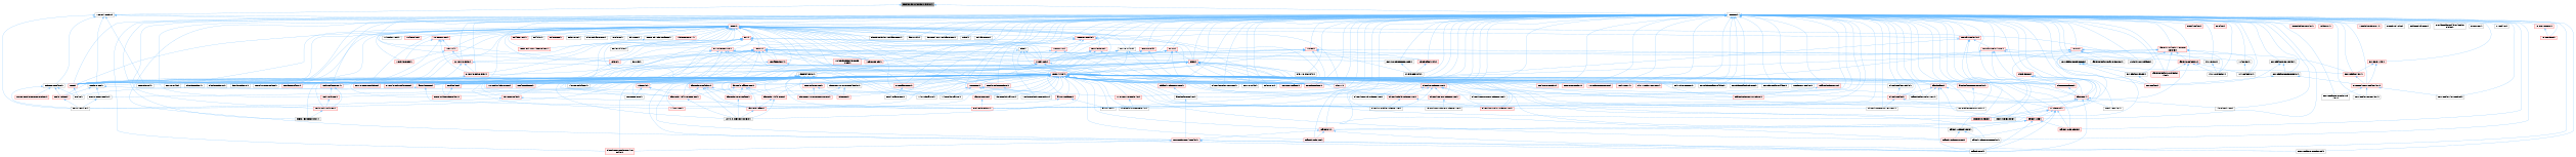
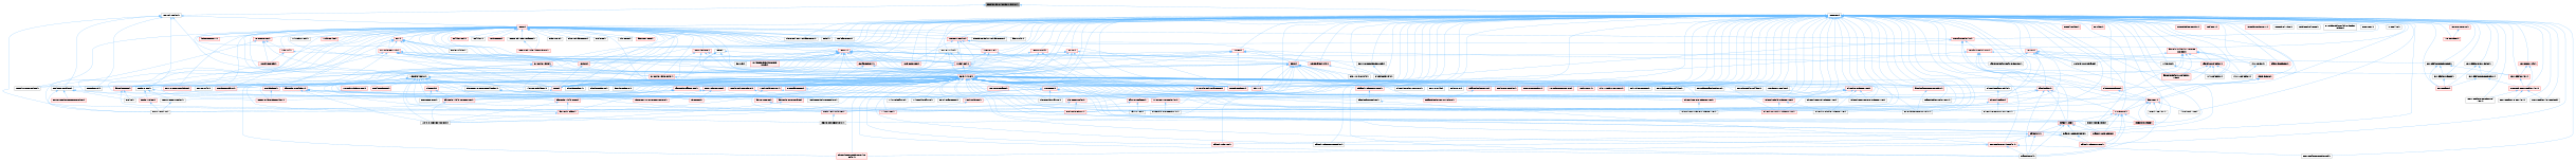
  digraph {
    node [color=red fillcolor="#FFF0F0" fontname=Helvetica fontsize=10 shape=box style=filled]
    edge [color=steelblue1 dir=back fontname=Helvetica fontsize=10 labelfontname=Helvetica labelfontsize=10 style=solid]
    n1 [color=gray40 fillcolor=grey60 fontcolor=black height=0.2 label="EngineNetworkCustomVersion.h" width=0.4]
    n2 [color=grey40 fillcolor=white height=0.2 label="NetworkVersion.h" width=0.4]
    n3 [color=grey40 fillcolor=white height=0.2 label="Vector2D.h" width=0.4]
    n4 [color=grey40 fillcolor=white height=0.2 label="DataChannel.h" width=0.4]
    n5 [color=grey40 fillcolor=white height=0.2 label="DemoNetDriver.h" width=0.4]
    n6 [color=grey40 fillcolor=white height=0.2 label="NetSerialization.h" width=0.4]
    n7 [color=grey40 fillcolor=white height=0.2 label="PackageMapClient.h" width=0.4]
    n8 [color=grey40 fillcolor=white height=0.2 label="ReplayTypes.h" width=0.4]
    n9 [height=0.2 label="Vector.h" width=0.4]
    n10 [color=grey40 fillcolor=white height=0.2 label="AndroidInputInterface.h" width=0.4]
    n11 [height=0.2 label="Core.h" width=0.4]
    n12 [height=0.2 label="CoreMinimal.h" width=0.4]
    n13 [height=0.2 label="CoreSharedPCH.h" width=0.4]
    n14 [height=0.2 label="InputState.h" width=0.4]
    n15 [color=grey40 fillcolor=white height=0.2 label="PlanePositionGizmo.h" width=0.4]
    n16 [height=0.2 label="MeshAttributeArray.h" width=0.4]
    n17 [height=0.2 label="RenderTransform.h" width=0.4]
    n18 [height=0.2 label="RigVM.h" width=0.4]
    n19 [height=0.2 label="StaticMeshOperations.h" width=0.4]
    n20 [height=0.2 label="SweepGenerator.h" width=0.4]
    n21 [height=0.2 label="NoExportTypes.h" width=0.4]
    n22 [height=0.2 label="UnrealMath.h" width=0.4]
    n23 [height=0.2 label="Variant.h" width=0.4]
    n24 [height=0.2 label="ConfigCacheIni.h" width=0.4]
    n25 [color=grey40 fillcolor=white height=0.2 label="ConvexHull2d.h" width=0.4]
    n26 [height=0.2 label="DynamicMesh3.h" width=0.4]
    n27 [height=0.2 label="DynamicMeshOverlay.h" width=0.4]
    n28 [color=grey40 fillcolor=white height=0.2 label="FlatTriangulationMeshGenerator.h" width=0.4]
    n29 [color=grey40 fillcolor=white height=0.2 label="GeomUtils.h" width=0.4]
    n30 [height=0.2 label="InterpCurve.h" width=0.4]
    n31 [height=0.2 label="InterpCurvePoint.h" width=0.4]
    n32 [height=0.2 label="MovieSceneTracksProperty\lTypes.h" width=0.4]
    n33 [color=grey40 fillcolor=white height=0.2 label="PlanarPolygonMeshGenerator.h" width=0.4]
    n34 [color=grey40 fillcolor=white height=0.2 label="Sobol.h" width=0.4]
    n35 [color=grey40 fillcolor=white height=0.2 label="StairGenerator.h" width=0.4]
    n36 [height=0.2 label="TransformCalculus.h" width=0.4]
    n37 [height=0.2 label="Vector4.h" width=0.4]
    n38 [height=0.2 label="AnyButtonInputBehavior.h" width=0.4]
    n39 [color=grey40 fillcolor=white height=0.2 label="SingleClickOrDragBehavior.h" width=0.4]
    n40 [color=grey40 fillcolor=white height=0.2 label="BPVariableDragDropAction.h" width=0.4]
    n41 [color=grey40 fillcolor=white height=0.2 label="BlueprintActionMenuItem.h" width=0.4]
    n42 [color=grey40 fillcolor=white height=0.2 label="BlueprintBoundEventNodeSpawner.h" width=0.4]
    n43 [color=grey40 fillcolor=white height=0.2 label="BlueprintBoundNodeSpawner.h" width=0.4]
    n44 [color=grey40 fillcolor=white height=0.2 label="BlueprintComponentNodeSpawner.h" width=0.4]
    n45 [height=0.2 label="BlueprintConnectionDrawing\lPolicy.h" width=0.4]
    n46 [color=grey40 fillcolor=white height=0.2 label="BlueprintDragDropMenuItem.h" width=0.4]
    n47 [height=0.2 label="BlueprintEditor.h" width=0.4]
    n48 [color=grey40 fillcolor=white height=0.2 label="BlueprintEditorModule.h" width=0.4]
    n49 [height=0.2 label="BlueprintEventNodeSpawner.h" width=0.4]
    n50 [height=0.2 label="BlueprintFieldNodeSpawner.h" width=0.4]
    n51 [height=0.2 label="BlueprintFunctionNodeSpawner.h" width=0.4]
    n52 [color=grey40 fillcolor=white height=0.2 label="BlueprintVariableNodeSpawner.h" width=0.4]
    n53 [height=0.2 label="BlueprintNodeSpawner.h" width=0.4]
    n54 [height=0.2 label="ConnectionDrawingPolicy.h" width=0.4]
    n55 [color=grey40 fillcolor=white height=0.2 label="SGraphPanel.h" width=0.4]
    n56 [color=grey40 fillcolor=white height=0.2 label="ConvexHull2.h" width=0.4]
    n57 [color=grey40 fillcolor=white height=0.2 label="Delaunay2.h" width=0.4]
    n58 [height=0.2 label="DesignerExtension.h" width=0.4]
    n59 [height=0.2 label="EdGraphNode_Comment.h" width=0.4]
    n60 [color=grey40 fillcolor=white height=0.2 label="GraphEditorSettings.h" width=0.4]
    n61 [height=0.2 label="EdGraphSchema_K2.h" width=0.4]
    n62 [height=0.2 label="EdGraphSchema_K2_Actions.h" width=0.4]
    n63 [height=0.2 label="Geometry.h" width=0.4]
    n64 [height=0.2 label="SDesignSurface.h" width=0.4]
    n65 [height=0.2 label="SNodePanel.h" width=0.4]
    n66 [color=grey40 fillcolor=white height=0.2 label="SCommentBubble.h" width=0.4]
    n67 [height=0.2 label="SGraphNode.h" width=0.4]
    n68 [height=0.2 label="SGraphNodeK2Base.h" width=0.4]
    n69 [color=grey40 fillcolor=white height=0.2 label="SGraphNodeResizable.h" width=0.4]
    n70 [height=0.2 label="SGraphNodeComment.h" width=0.4]
    n71 [color=grey40 fillcolor=white height=0.2 label="SGraphNodeDocumentation.h" width=0.4]
    n72 [height=0.2 label="SGraphPin.h" width=0.4]
    n73 [height=0.2 label="SGraphNodeKnot.h" width=0.4]
    n74 [height=0.2 label="GizmoInterfaces.h" width=0.4]
    n75 [color=grey40 fillcolor=white height=0.2 label="GizmoMath.h" width=0.4]
    n76 [height=0.2 label="GraphEditor.h" width=0.4]
    n77 [color=grey40 fillcolor=white height=0.2 label="SGraphEditorActionMenu.h" width=0.4]
    n78 [height=0.2 label="GraphEditorDragDropAction.h" width=0.4]
    n79 [height=0.2 label="ISequencerSection.h" width=0.4]
    n80 [height=0.2 label="K2Node_CustomEvent.h" width=0.4]
    n81 [height=0.2 label="MeshAttributes.h" width=0.4]
    n82 [height=0.2 label="MeshAutoUV.h" width=0.4]
    n83 [color=grey40 fillcolor=white height=0.2 label="MeshDescriptionOperations.h" width=0.4]
    n84 [color=grey40 fillcolor=white height=0.2 label="RevolveGenerator.h" width=0.4]
    n85 [height=0.2 label="RigVMActionMenuItem.h" width=0.4]
    n86 [color=grey40 fillcolor=white height=0.2 label="SPinValueInspector.h" width=0.4]
    n87 [height=0.2 label="SlateRotatedRect.h" width=0.4]
    n88 [color=grey40 fillcolor=white height=0.2 label="SoundClassEditorUtilities.h" width=0.4]
    n89 [color=grey40 fillcolor=white height=0.2 label="SoundClassGraphSchema.h" width=0.4]
    n90 [color=grey40 fillcolor=white height=0.2 label="SoundCueEditorUtilities.h" width=0.4]
    n91 [color=grey40 fillcolor=white height=0.2 label="ZOrderCurvePoints.h" width=0.4]
    n92 [color=grey40 fillcolor=white height=0.2 label="SCurveEditorEventChannel.h" width=0.4]
    n93 [color=grey40 fillcolor=white height=0.2 label="STrackAreaView.h" width=0.4]
    n94 [color=grey40 fillcolor=white height=0.2 label="VirtualTrackArea.h" width=0.4]
    n95 [height=0.2 label="StaticMeshAttributes.h" width=0.4]
    n96 [color=grey40 fillcolor=white height=0.2 label="StaticMeshDescription.h" width=0.4]
    n97 [height=0.2 label="DynamicMeshAttributeSet.h" width=0.4]
    n98 [height=0.2 label="Class.h" width=0.4]
    n99 [color=grey40 fillcolor=white height=0.2 label="RigVMPythonUtils.h" width=0.4]
    n100 [height=0.2 label="TransformCalculus2D.h" width=0.4]
    n101 [color=grey40 fillcolor=white height=0.2 label="CurveEditorScreenSpace.h" width=0.4]
    n102 [height=0.2 label="SCurveEditorView.h" width=0.4]
    n103 [height=0.2 label="CurveEditor.h" width=0.4]
    n104 [color=grey40 fillcolor=white height=0.2 label="CurveEditorHelpers.h" width=0.4]
    n105 [height=0.2 label="SInteractiveCurveEditorView.h" width=0.4]
    n106 [color=grey40 fillcolor=white height=0.2 label="SCurveEditorEventChannel\lView.h" width=0.4]
    n107 [color=grey40 fillcolor=white height=0.2 label="SCurveEditorKeyBarView.h" width=0.4]
    n108 [color=grey40 fillcolor=white height=0.2 label="SCurveEditorViewStacked.h" width=0.4]
    n109 [color=grey40 fillcolor=white height=0.2 label="CommonRenderResources.h" width=0.4]
    n110 [height=0.2 label="GenericApplication.h" width=0.4]
    n111 [height=0.2 label="RenderGraphUtils.h" width=0.4]
    n112 [color=grey40 fillcolor=white height=0.2 label="PixelShaderUtils.h" width=0.4]
    n113 [height=0.2 label="GenericPlatformApplication\lMisc.h" width=0.4]
    n114 [color=grey40 fillcolor=white height=0.2 label="LinuxApplication.h" width=0.4]
    n115 [color=grey40 fillcolor=white height=0.2 label="NullApplication.h" width=0.4]
    n116 [height=0.2 label="BCSplineFilter.h" width=0.4]
    n117 [height=0.2 label="Box2D.h" width=0.4]
    n118 [height=0.2 label="BoxFilter.h" width=0.4]
    n119 [height=0.2 label="CurveDrawInfo.h" width=0.4]
    n120 [color=grey40 fillcolor=white height=0.2 label="CurveEditorSnapMetrics.h" width=0.4]
    n121 [color=grey40 fillcolor=white height=0.2 label="ICurveEditorDragOperation.h" width=0.4]
    n122 [height=0.2 label="GenericApplicationMessage\lHandler.h" width=0.4]
+   n123 [height=0.2 label="GestureDetector.h" width=0.4]
    n124 [color=grey40 fillcolor=white height=0.2 label="GenericPlatformSoftwareCursor.h" width=0.4]
    n125 [height=0.2 label="ICursor.h" width=0.4]
    n126 [color=grey40 fillcolor=white height=0.2 label="LinuxCursor.h" width=0.4]
    n127 [color=grey40 fillcolor=white height=0.2 label="NullCursor.h" width=0.4]
    n128 [height=0.2 label="IStretchableExtension.h" width=0.4]
    n129 [height=0.2 label="ITableRow.h" width=0.4]
    n130 [height=0.2 label="IntRect.h" width=0.4]
    n131 [height=0.2 label="KeyDrawParams.h" width=0.4]
    n132 [height=0.2 label="KeyRenderer.h" width=0.4]
    n133 [height=0.2 label="MaterialRenderProxy.h" width=0.4]
    n134 [color=grey40 fillcolor=white height=0.2 label="ProceduralNoise.h" width=0.4]
    n135 [color=grey40 fillcolor=white height=0.2 label="SObjectBindingTag.h" width=0.4]
    n136 [color=grey40 fillcolor=white height=0.2 label="SWorldPartitionBuildNavigation\lDialog.h" width=0.4]
    n137 [color=grey40 fillcolor=white height=0.2 label="SZoomPan.h" width=0.4]
    n138 [height=0.2 label="SlateVector2.h" width=0.4]
    n139 [color=grey40 fillcolor=white height=0.2 label="UVPacking.h" width=0.4]
    n140 [height=0.2 label="Vector2DHalf.h" width=0.4]
    n141 [color=grey40 fillcolor=white height=0.2 label="AbilitySystemComponent.h" width=0.4]
    n142 [height=0.2 label="Character.h" width=0.4]
    n143 [height=0.2 label="CharacterMovementComponent.h" width=0.4]
    n144 [color=grey40 fillcolor=white height=0.2 label="CharacterMovementReplication.h" width=0.4]
    n145 [color=grey40 fillcolor=white height=0.2 label="DamageEvents.h" width=0.4]
    n146 [height=0.2 label="EngineSharedPCH.h" width=0.4]
    n147 [height=0.2 label="GameplayAbilitySpec.h" width=0.4]
    n148 [height=0.2 label="GameplayEffect.h" width=0.4]
    n149 [height=0.2 label="GameplayAbilityTargetTypes.h" width=0.4]
    n150 [height=0.2 label="GameplayCueInterface.h" width=0.4]
    n151 [height=0.2 label="GameplayEffectTypes.h" width=0.4]
    n152 [height=0.2 label="GameplayPrediction.h" width=0.4]
    n153 [height=0.2 label="HitResult.h" width=0.4]
    n154 [color=grey40 fillcolor=white height=0.2 label="KismetMathLibrary.h" width=0.4]
    n155 [height=0.2 label="MoverSimulationTypes.h" width=0.4]
    n156 [height=0.2 label="PlayerController.h" width=0.4]
    n157 [height=0.2 label="ReplicatedState.h" width=0.4]
    n158 [height=0.2 label="RootMotionSource.h" width=0.4]
    n159 [color=grey40 fillcolor=white height=0.2 label="Engine.h" width=0.4]
    n160 [height=0.2 label="ReplayHelper.h" width=0.4]
    n161 [height=0.2 label="StructNetTokenDataStoreHelper.h" width=0.4]
    n162 [color=grey40 fillcolor=white height=0.2 label="DemoNetConnection.h" width=0.4]
    n163 [height=0.2 label="GameInstance.h" width=0.4]
    n164 [color=grey40 fillcolor=white height=0.2 label="AnimationMath.h" width=0.4]
    n165 [height=0.2 label="AudioDevice.h" width=0.4]
    n166 [color=grey40 fillcolor=white height=0.2 label="AxisAngleGizmo.h" width=0.4]
    n167 [color=grey40 fillcolor=white height=0.2 label="AxisPositionGizmo.h" width=0.4]
    n168 [height=0.2 label="AxisSources.h" width=0.4]
    n169 [color=grey40 fillcolor=white height=0.2 label="BezierUtilities.h" width=0.4]
    n170 [color=grey40 fillcolor=white height=0.2 label="Bounds.h" width=0.4]
    n171 [height=0.2 label="Box.h" width=0.4]
    n172 [height=0.2 label="BoxSphereBounds.h" width=0.4]
    n173 [color=grey40 fillcolor=white height=0.2 label="ContainmentQueries3.h" width=0.4]
    n174 [height=0.2 label="ConvexDecomposition3.h" width=0.4]
    n175 [color=grey40 fillcolor=white height=0.2 label="ConvexHull3.h" width=0.4]
    n176 [color=grey40 fillcolor=white height=0.2 label="DiTOrientedBox.h" width=0.4]
    n177 [height=0.2 label="DoubleFloat.h" width=0.4]
    n178 [height=0.2 label="LargeWorldRenderPosition.h" width=0.4]
    n179 [color=grey40 fillcolor=white height=0.2 label="FitOrientedBox2.h" width=0.4]
    n180 [color=grey40 fillcolor=white height=0.2 label="FitOrientedBox3.h" width=0.4]
    n181 [height=0.2 label="GenericOctree.h" width=0.4]
    n182 [height=0.2 label="IOSInputInterface.h" width=0.4]
    n183 [height=0.2 label="CapsuleShape.h" width=0.4]
    n184 [height=0.2 label="ColliderMesh.h" width=0.4]
    n185 [color=grey40 fillcolor=white height=0.2 label="Collision.h" width=0.4]
    n186 [height=0.2 label="ColorSpace.h" width=0.4]
    n187 [color=grey40 fillcolor=white height=0.2 label="Delaunay3.h" width=0.4]
    n188 [color=grey40 fillcolor=white height=0.2 label="DiscMeshGenerator.h" width=0.4]
    n189 [color=grey40 fillcolor=white height=0.2 label="DualQuat.h" width=0.4]
    n190 [color=grey40 fillcolor=white height=0.2 label="Edge.h" width=0.4]
    n191 [color=grey40 fillcolor=white height=0.2 label="FitKDOP3.h" width=0.4]
+   n192 [height=0.2 label="GeometrySet3.h" width=0.4]
    n193 [height=0.2 label="IndexUtil.h" width=0.4]
    n194 [height=0.2 label="MarchingCubes.h" width=0.4]
    n195 [height=0.2 label="IntVectorTypes.h" width=0.4]
    n196 [color=grey40 fillcolor=white height=0.2 label="LegacyEdModeInterfaces.h" width=0.4]
    n197 [height=0.2 label="LegacyEdModeWidgetHelpers.h" width=0.4]
    n198 [height=0.2 label="LightSceneProxy.h" width=0.4]
    n1 -> n2
    n1 -> n3
    n2 -> n4
    n2 -> n5
    n2 -> n6
    n2 -> n7
    n2 -> n8
    n2 -> n9
    n3 -> n9
    n3 -> n10
    n3 -> n11
    n3 -> n12
    n3 -> n13
    n3 -> n14
    n3 -> n15
    n3 -> n16
    n3 -> n17
    n3 -> n18
    n3 -> n19
    n3 -> n20
    n3 -> n21
    n3 -> n22
    n3 -> n23
    n3 -> n24
    n3 -> n25
    n3 -> n26
    n3 -> n27
    n3 -> n28
    n3 -> n29
    n3 -> n30
    n3 -> n31
    n3 -> n32
    n3 -> n33
    n3 -> n34
    n3 -> n35
    n3 -> n36
    n3 -> n37
    n3 -> n38
    n3 -> n39
    n3 -> n40
    n3 -> n41
    n3 -> n42
    n3 -> n43
    n3 -> n44
    n3 -> n45
    n3 -> n46
    n3 -> n47
    n3 -> n48
    n3 -> n49
    n3 -> n50
    n3 -> n51
    n3 -> n52
    n3 -> n53
    n3 -> n54
    n3 -> n55
    n3 -> n56
    n3 -> n57
    n3 -> n58
    n3 -> n59
    n3 -> n60
    n3 -> n61
    n3 -> n62
    n3 -> n63
    n3 -> n64
    n3 -> n65
    n3 -> n66
    n3 -> n67
    n3 -> n68
    n3 -> n69
    n3 -> n70
    n3 -> n71
    n3 -> n72
    n3 -> n73
    n3 -> n74
    n3 -> n75
    n3 -> n76
    n3 -> n77
    n3 -> n78
    n3 -> n79
    n3 -> n80
    n3 -> n81
    n3 -> n82
    n3 -> n83
    n3 -> n84
    n3 -> n85
    n3 -> n86
    n3 -> n87
    n3 -> n88
    n3 -> n89
    n3 -> n90
    n3 -> n91
    n3 -> n92
    n3 -> n93
    n3 -> n94
    n3 -> n95
    n3 -> n96
    n3 -> n97
    n3 -> n98
    n3 -> n99
    n3 -> n100
    n3 -> n101
    n3 -> n102
    n3 -> n103
    n3 -> n104
    n3 -> n105
    n3 -> n106
    n3 -> n107
    n3 -> n108
    n3 -> n109
    n3 -> n110
    n3 -> n111
    n3 -> n112
    n3 -> n113
    n3 -> n114
    n3 -> n115
    n3 -> n116
    n3 -> n117
    n3 -> n118
    n3 -> n119
    n3 -> n120
    n3 -> n121
    n3 -> n122
+   n3 -> n123
    n3 -> n124
    n3 -> n125
    n3 -> n126
    n3 -> n127
    n3 -> n128
    n3 -> n129
    n3 -> n130
    n3 -> n131
    n3 -> n132
    n3 -> n133
    n3 -> n134
    n3 -> n135
    n3 -> n136
    n3 -> n137
    n3 -> n138
    n3 -> n139
    n3 -> n140
    n6 -> n141
    n6 -> n142
    n6 -> n143
    n6 -> n144
    n6 -> n145
    n6 -> n146
    n6 -> n147
    n6 -> n148
    n6 -> n149
    n6 -> n150
    n6 -> n151
    n6 -> n152
    n6 -> n153
    n6 -> n154
    n6 -> n155
    n6 -> n156
    n6 -> n157
    n6 -> n158
    n7 -> n5
    n7 -> n159
    n7 -> n160
    n7 -> n161
    n8 -> n160
    n8 -> n162
    n8 -> n163
    n9 -> n10
    n9 -> n11
    n9 -> n12
    n9 -> n13
    n9 -> n14
    n9 -> n15
    n9 -> n16
    n9 -> n17
    n9 -> n18
    n9 -> n19
    n9 -> n20
    n9 -> n21
    n9 -> n22
    n9 -> n23
    n9 -> n24
    n9 -> n25
    n9 -> n26
    n9 -> n27
    n9 -> n28
    n9 -> n29
    n9 -> n30
    n9 -> n31
    n9 -> n32
    n9 -> n33
    n9 -> n34
    n9 -> n35
    n9 -> n36
    n9 -> n37
    n9 -> n164
    n9 -> n165
    n9 -> n166
    n9 -> n167
    n9 -> n168
    n9 -> n169
    n9 -> n170
    n9 -> n171
    n9 -> n172
    n9 -> n173
    n9 -> n174
    n9 -> n175
    n9 -> n176
    n9 -> n177
    n9 -> n178
    n9 -> n179
    n9 -> n180
    n9 -> n181
    n9 -> n182
    n9 -> n183
    n9 -> n184
    n9 -> n185
    n9 -> n186
    n9 -> n187
    n9 -> n188
    n9 -> n189
    n9 -> n190
    n9 -> n191
+   n9 -> n192
    n9 -> n193
    n9 -> n194
    n9 -> n195
    n9 -> n196
    n9 -> n197
    n9 -> n198
    n11 -> n159
    n12 -> n4
    n12 -> n5
    n12 -> n7
    n12 -> n8
    n12 -> n11
    n12 -> n13
    n12 -> n14
    n12 -> n15
    n12 -> n16
    n12 -> n17
    n12 -> n18
    n12 -> n19
    n12 -> n20
    n12 -> n38
    n12 -> n39
    n12 -> n40
    n12 -> n41
    n12 -> n42
    n12 -> n43
    n12 -> n44
    n12 -> n45
    n12 -> n46
    n12 -> n47
    n12 -> n48
    n12 -> n49
    n12 -> n50
    n12 -> n51
    n12 -> n52
    n12 -> n53
    n12 -> n54
    n12 -> n55
    n12 -> n56
    n12 -> n57
    n12 -> n58
    n12 -> n59
    n12 -> n60
    n12 -> n61
    n12 -> n62
    n12 -> n63
    n12 -> n64
    n12 -> n65
    n12 -> n66
    n12 -> n67
    n12 -> n68
    n12 -> n69
    n12 -> n70
    n12 -> n71
    n12 -> n72
    n12 -> n73
    n12 -> n74
    n12 -> n75
    n12 -> n76
    n12 -> n77
    n12 -> n78
    n12 -> n79
    n12 -> n80
    n12 -> n81
    n12 -> n82
    n12 -> n83
    n12 -> n84
    n12 -> n85
    n12 -> n86
    n12 -> n87
    n12 -> n88
    n12 -> n89
    n12 -> n90
    n12 -> n91
    n12 -> n141
    n12 -> n142
    n12 -> n143
    n12 -> n144
    n12 -> n145
    n12 -> n147
    n12 -> n148
    n12 -> n149
    n12 -> n150
    n12 -> n151
    n12 -> n153
    n12 -> n154
    n12 -> n158
    n12 -> n160
    n12 -> n162
    n12 -> n163
    n12 -> n166
    n12 -> n167
    n12 -> n168
    n12 -> n173
    n12 -> n174
    n12 -> n175
    n12 -> n176
    n12 -> n177
    n12 -> n178
    n12 -> n179
    n12 -> n180
    n12 -> n181
    n12 -> n182
    n14 -> n15
    n14 -> n38
    n14 -> n74
    n14 -> n166
    n14 -> n167
    n16 -> n81
    n16 -> n95
    n19 -> n83
    n20 -> n84
    n22 -> n11
    n22 -> n12
    n22 -> n13
    n22 -> n14
    n23 -> n11
    n24 -> n11
    n24 -> n13
    n25 -> n11
    n25 -> n12
    n25 -> n13
    n25 -> n22
    n26 -> n27
    n26 -> n84
    n26 -> n174
    n27 -> n97
    n30 -> n11
    n30 -> n13
    n30 -> n22
    n31 -> n11
    n31 -> n13
    n31 -> n21
    n31 -> n22
    n31 -> n30
    n31 -> n98
    n36 -> n13
    n36 -> n63
    n36 -> n87
    n36 -> n100
    n37 -> n11
    n37 -> n12
    n37 -> n13
    n37 -> n16
    n37 -> n21
    n37 -> n22
    n37 -> n23
    n37 -> n24
    n37 -> n27
    n37 -> n32
    n37 -> n95
    n37 -> n96
    n37 -> n97
    n37 -> n98
    n37 -> n109
    n37 -> n110
    n37 -> n111
    n37 -> n170
    n37 -> n177
    n37 -> n178
    n37 -> n181
    n38 -> n39
    n47 -> n40
    n47 -> n46
    n48 -> n47
    n49 -> n42
    n50 -> n51
    n50 -> n52
    n53 -> n43
    n53 -> n44
    n53 -> n49
    n53 -> n50
    n53 -> n51
    n53 -> n52
    n54 -> n45
    n54 -> n55
    n54 -> n92
    n59 -> n60
    n60 -> n54
    n61 -> n62
    n63 -> n55
    n63 -> n64
    n63 -> n65
    n63 -> n93
    n63 -> n94
    n65 -> n55
    n65 -> n64
    n65 -> n66
    n65 -> n67
    n65 -> n68
    n65 -> n70
    n67 -> n55
    n67 -> n68
    n67 -> n69
    n67 -> n72
    n69 -> n70
    n69 -> n71
    n72 -> n54
    n72 -> n55
    n72 -> n73
    n74 -> n75
    n74 -> n168
    n76 -> n47
    n76 -> n55
    n76 -> n65
    n76 -> n67
    n76 -> n77
    n78 -> n40
    n81 -> n95
    n87 -> n63
    n95 -> n96
    n98 -> n6
    n98 -> n18
    n98 -> n40
    n98 -> n49
    n98 -> n50
    n98 -> n51
    n98 -> n61
    n98 -> n62
    n98 -> n99
    n98 -> n147
    n98 -> n148
    n98 -> n149
    n98 -> n150
    n98 -> n151
    n98 -> n158
    n100 -> n13
    n100 -> n63
    n100 -> n87
    n100 -> n101
    n100 -> n102
    n101 -> n102
    n101 -> n103
    n101 -> n104
    n102 -> n105
    n104 -> n103
    n105 -> n106
    n105 -> n107
    n105 -> n108
    n109 -> n112
    n110 -> n113
    n110 -> n114
    n110 -> n115
    n110 -> n146
    n111 -> n112
    n117 -> n11
    n117 -> n12
    n117 -> n13
    n117 -> n21
    n117 -> n22
    n117 -> n98
    n119 -> n102
    n119 -> n105
    n120 -> n103
    n120 -> n121
    n121 -> n103
    n121 -> n105
    n122 -> n10
    n122 -> n110
    n122 -> n113
    n122 -> n114
    n122 -> n115
+   n122 -> n123
    n122 -> n146
    n122 -> n182
    n125 -> n10
    n125 -> n72
    n125 -> n124
    n125 -> n126
    n125 -> n127
    n125 -> n146
    n125 -> n156
    n126 -> n114
    n127 -> n115
    n130 -> n11
    n130 -> n12
    n130 -> n13
    n130 -> n22
    n130 -> n23
    n130 -> n111
    n130 -> n112
    n130 -> n124
    n131 -> n132
    n138 -> n63
    n138 -> n65
    n138 -> n87
    n140 -> n11
    n140 -> n13
    n140 -> n22
    n144 -> n142
    n144 -> n143
    n147 -> n141
    n147 -> n148
    n148 -> n141
    n149 -> n141
    n150 -> n141
    n151 -> n147
    n151 -> n148
    n151 -> n149
    n151 -> n150
    n152 -> n141
    n152 -> n147
    n152 -> n148
    n152 -> n149
    n152 -> n150
    n153 -> n145
    n153 -> n149
    n156 -> n5
    n156 -> n146
    n158 -> n142
    n158 -> n143
    n160 -> n5
    n162 -> n5
    n163 -> n146
    n171 -> n11
    n171 -> n12
    n171 -> n13
    n171 -> n17
    n171 -> n21
    n171 -> n22
    n171 -> n23
    n171 -> n169
    n171 -> n172
    n171 -> n181
    n172 -> n11
    n172 -> n12
    n172 -> n13
    n172 -> n17
    n172 -> n21
    n172 -> n22
    n172 -> n23
    n172 -> n181
    n177 -> n178
    n181 -> n146
    n181 -> n159
    n183 -> n11
    n183 -> n12
    n183 -> n13
    n183 -> n22
    n190 -> n11
    n190 -> n12
    n190 -> n13
    n190 -> n22
    n193 -> n26
    n193 -> n194
    n195 -> n27
    n195 -> n173
    n195 -> n193
    n195 -> n194
    n196 -> n197
  }
